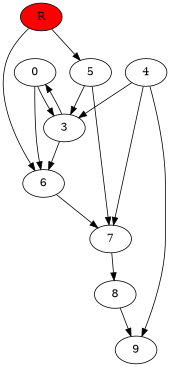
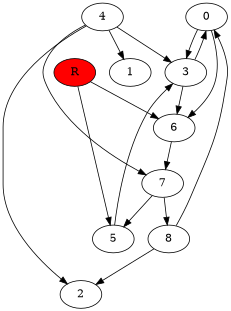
  digraph {
    n1 [label=0]
    3
    6
    7
    4
-   9
+   1
+   9 [label=2]
    5
    8
    R [fillcolor="#ff0000" style=filled]
    n1 -> 3
    n1 -> 6
    3 -> n1
    3 -> 6
    6 -> 7
-   5 -> 7
+   7 -> 5
    7 -> 8
    4 -> 3
    4 -> 7
+   4 -> 1
    4 -> 9
    5 -> 3
+   8 -> n1
    8 -> 9
    R -> 6
    R -> 5
  }
